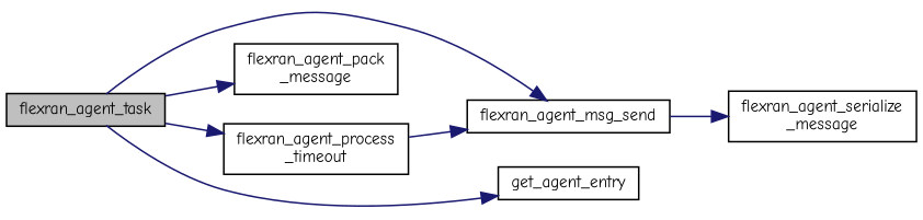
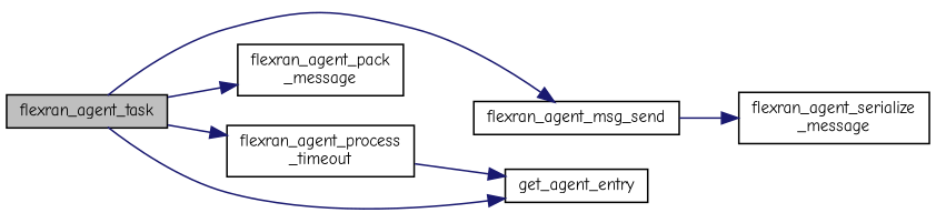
  digraph {
    fontname="Comic Neue"
    rankdir=LR
    node [color=black fillcolor=white fontname="Comic Neue" fontsize=10 shape=record style=filled]
    edge [color=midnightblue fontname="Comic Neue" fontsize=10 labelfontname=Helvetica labelfontsize=10 style=solid]
    n1 [fillcolor=grey75 fontcolor=black height=0.2 label=flexran_agent_task width=0.4]
    n2 [height=0.2 label=flexran_agent_msg_send width=0.4]
    n3 [height=0.2 label="flexran_agent_pack\l_message" width=0.4]
    n4 [height=0.2 label="flexran_agent_process\l_timeout" width=0.4]
    n5 [height=0.2 label=get_agent_entry width=0.4]
    n6 [height=0.2 label="flexran_agent_serialize\l_message" width=0.4]
    n1 -> n2
    n1 -> n3
    n1 -> n4
    n1 -> n5
    n2 -> n6
-   n4 -> n2
+   n4 -> n5
  }
